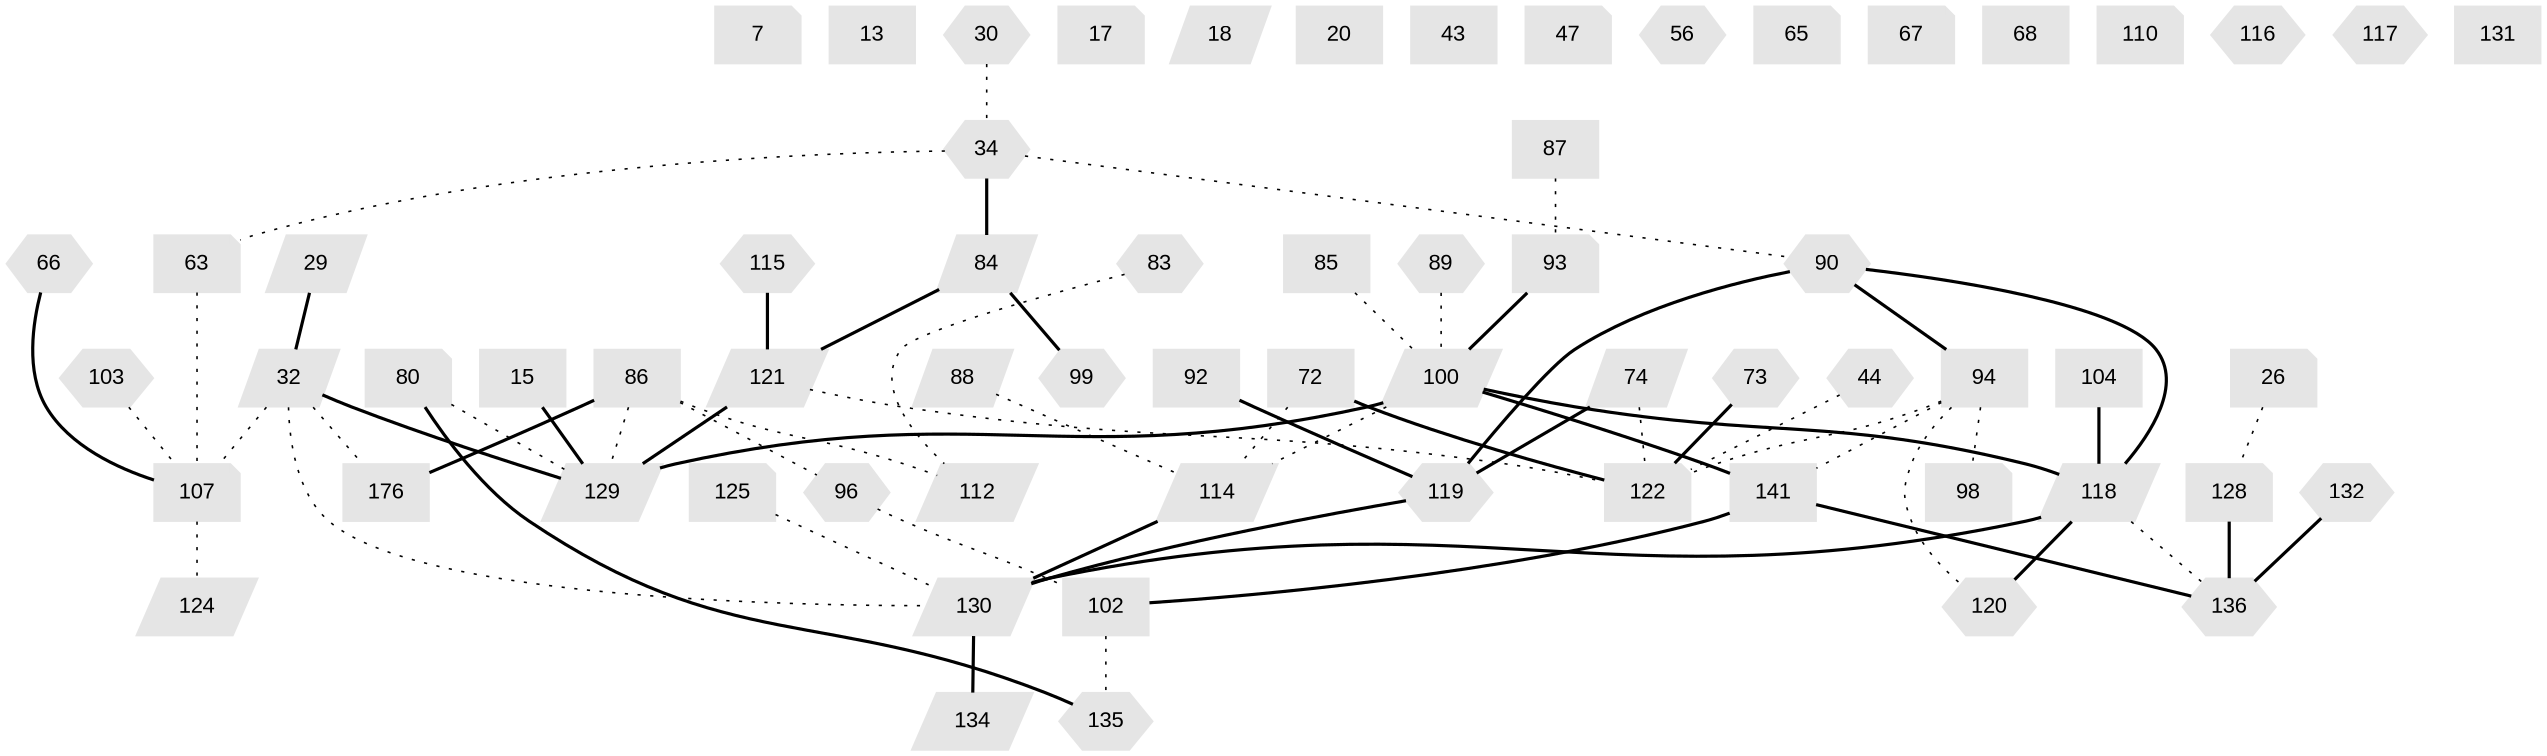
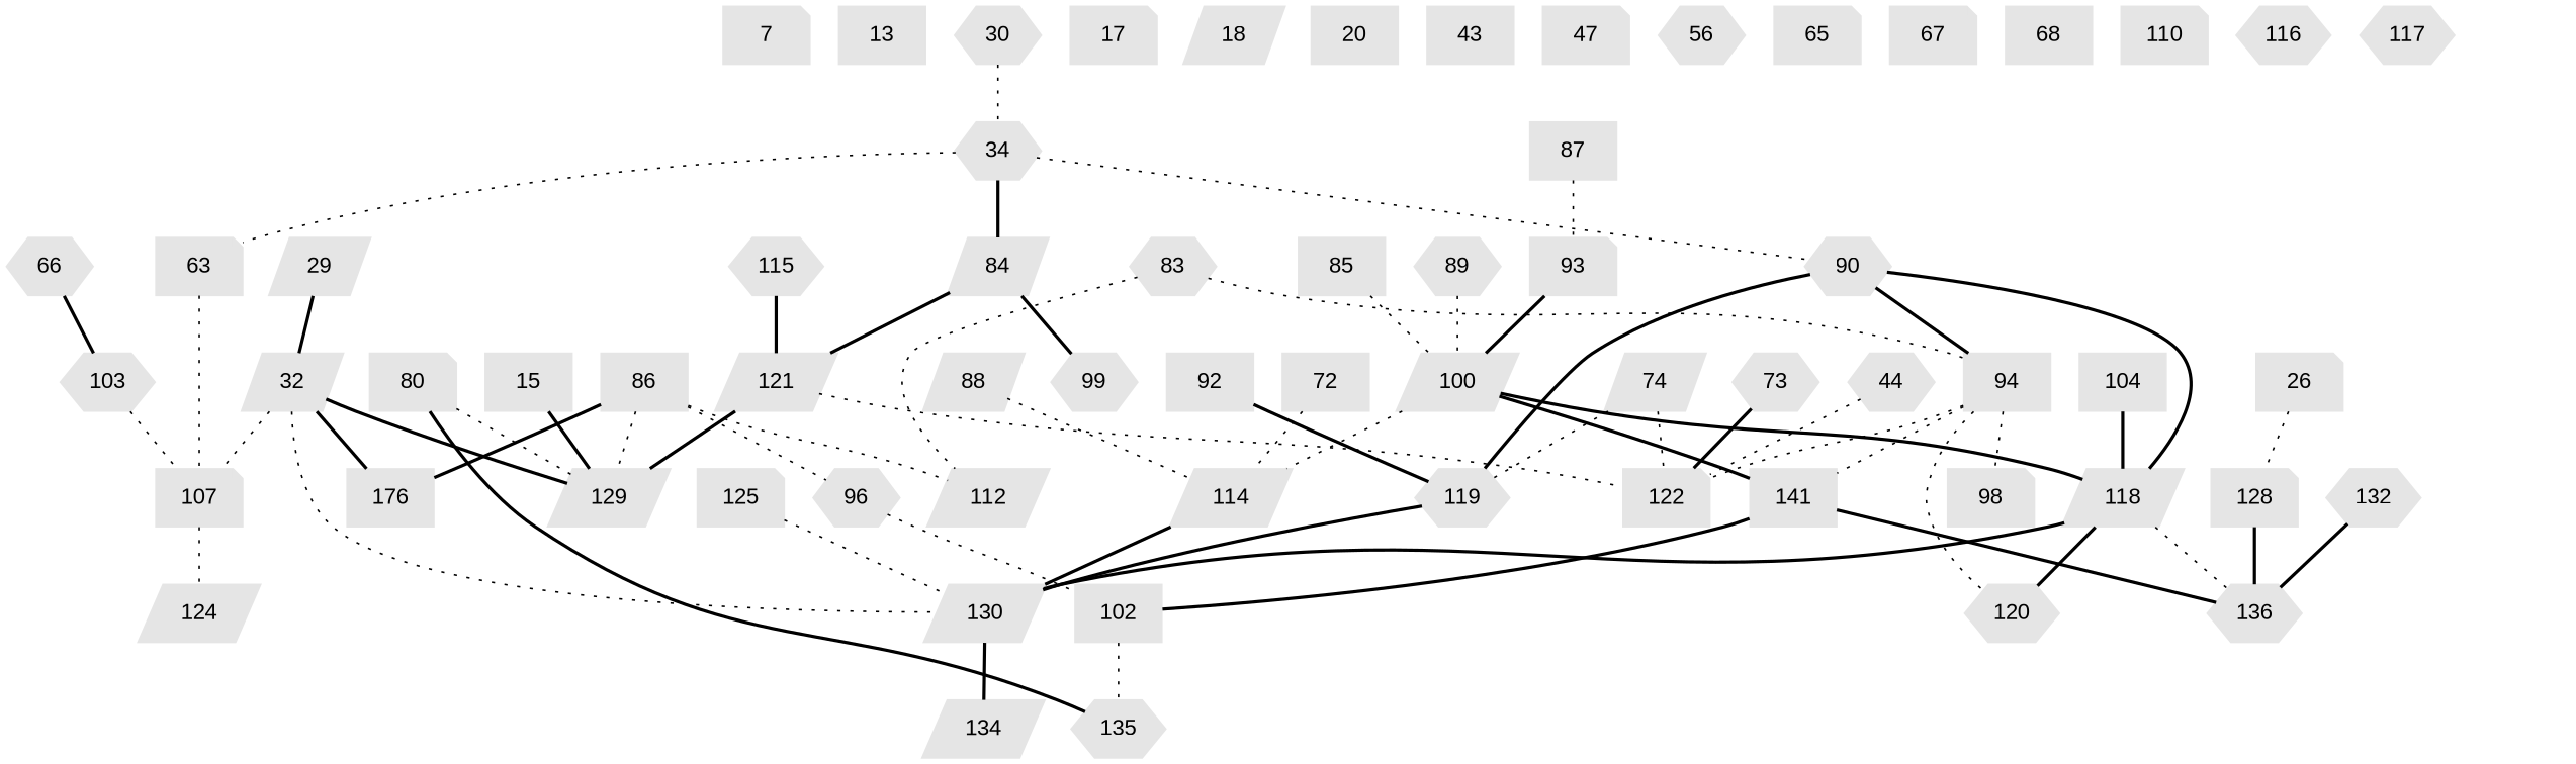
  graph {
    fontname="Liberation Sans"
    node [color=gray90 fontname="Liberation Sans" shape=hexagon style=filled]
    edge [fontname="Liberation Sans" style=bold]
    7 [shape=note]
    13 [shape=box]
    129 [shape=parallelogram super="+60+97+75"]
    15 [shape=box]
    17 [shape=note]
    18 [shape=parallelogram]
    20 [shape=box]
    128 [shape=note super="+64"]
    136 [super="+133"]
    26 [shape=note]
    29 [shape=parallelogram super="+24"]
    32 [shape=parallelogram super="+22"]
    n13 [label=176 shape=box super="+57"]
    107 [shape=note super="+55"]
    130 [shape=parallelogram super="+111"]
    30
    34
    63 [shape=note]
    84 [shape=parallelogram super="+61"]
    90 [super="+51"]
    124 [shape=parallelogram]
    134 [shape=parallelogram super="+81+126+58+127+113"]
    99
    121 [shape=parallelogram super="+9+53"]
    119
    94 [shape=box super="+2+21+76+91+27"]
    118 [shape=parallelogram super="+78+105+59"]
    43 [shape=box]
    122 [shape=note super="+108"]
    44
    47 [shape=note]
    56
    65 [shape=note]
    66
    67 [shape=note]
    68 [shape=box super="+28"]
    72 [shape=box super="+36"]
    114 [shape=parallelogram super="+31"]
    92 [shape=box]
    73 [super="+50"]
    74 [shape=parallelogram super="+48"]
    n42 [label=87 shape=box super="+3"]
    93 [shape=note]
    100 [shape=parallelogram super="+33+69+40"]
    80 [shape=note]
    135
    98 [shape=note super="+62+71+87"]
    n48 [label=141 shape=box]
    120
    83
    112 [shape=parallelogram super="+49"]
    85 [shape=box]
    86 [shape=box]
    96
    102 [shape=box]
    88 [shape=parallelogram]
    89
    103 [super="+70"]
    104 [shape=box super="+54"]
    110 [shape=note]
    115 [super="+23"]
    116
    117
    125 [shape=note]
-   131 [shape=box]
    132
    15 -- 129
    128 -- 136 [weight=2]
    26 -- 128 [style=dotted]
    29 -- 32
    32 -- 129
-   32 -- n13 [style=dotted]
+   32 -- n13
    32 -- 107 [style=dotted weight=2]
    32 -- 130 [style=dotted weight=2]
    107 -- 124 [style=dotted]
    130 -- 134
    30 -- 34 [style=dotted]
    34 -- 63 [style=dotted]
    34 -- 84 [weight=2]
    34 -- 90 [style=dotted]
    63 -- 107 [style=dotted]
    84 -- 99
    84 -- 121
    90 -- 119
    90 -- 94
    90 -- 118
    121 -- 129
    121 -- 122 [style=dotted weight=3]
    119 -- 130
    94 -- 122 [style=dotted weight=3]
    94 -- 98 [style=dotted]
    94 -- n48 [style=dotted]
    94 -- 120 [style=dotted]
    118 -- 136 [style=dotted]
    118 -- 130 [weight=2]
    118 -- 120
    44 -- 122 [style=dotted]
-   66 -- 107
-   72 -- 122
+   66 -- 103
    72 -- 114 [style=dotted]
    114 -- 130
    92 -- 119
    73 -- 122
-   74 -- 119
+   74 -- 119 [style=dotted]
    74 -- 122 [style=dotted]
    n42 -- 93 [style=dotted]
    93 -- 100
-   100 -- 129 [weight=2]
    100 -- 118
    100 -- 114 [style=dotted]
    100 -- n48
    80 -- 129 [style=dotted]
    80 -- 135
    n48 -- 136
    n48 -- 102
+   83 -- 94 [style=dotted]
    83 -- 112 [style=dotted]
    85 -- 100 [style=dotted]
    86 -- 129 [style=dotted]
    86 -- n13
    86 -- 112 [style=dotted]
    86 -- 96 [style=dotted]
    96 -- 102 [style=dotted]
    102 -- 135 [style=dotted]
    88 -- 114 [style=dotted]
    89 -- 100 [style=dotted]
    103 -- 107 [style=dotted]
    104 -- 118
    115 -- 121
    125 -- 130 [style=dotted]
    132 -- 136
  }
